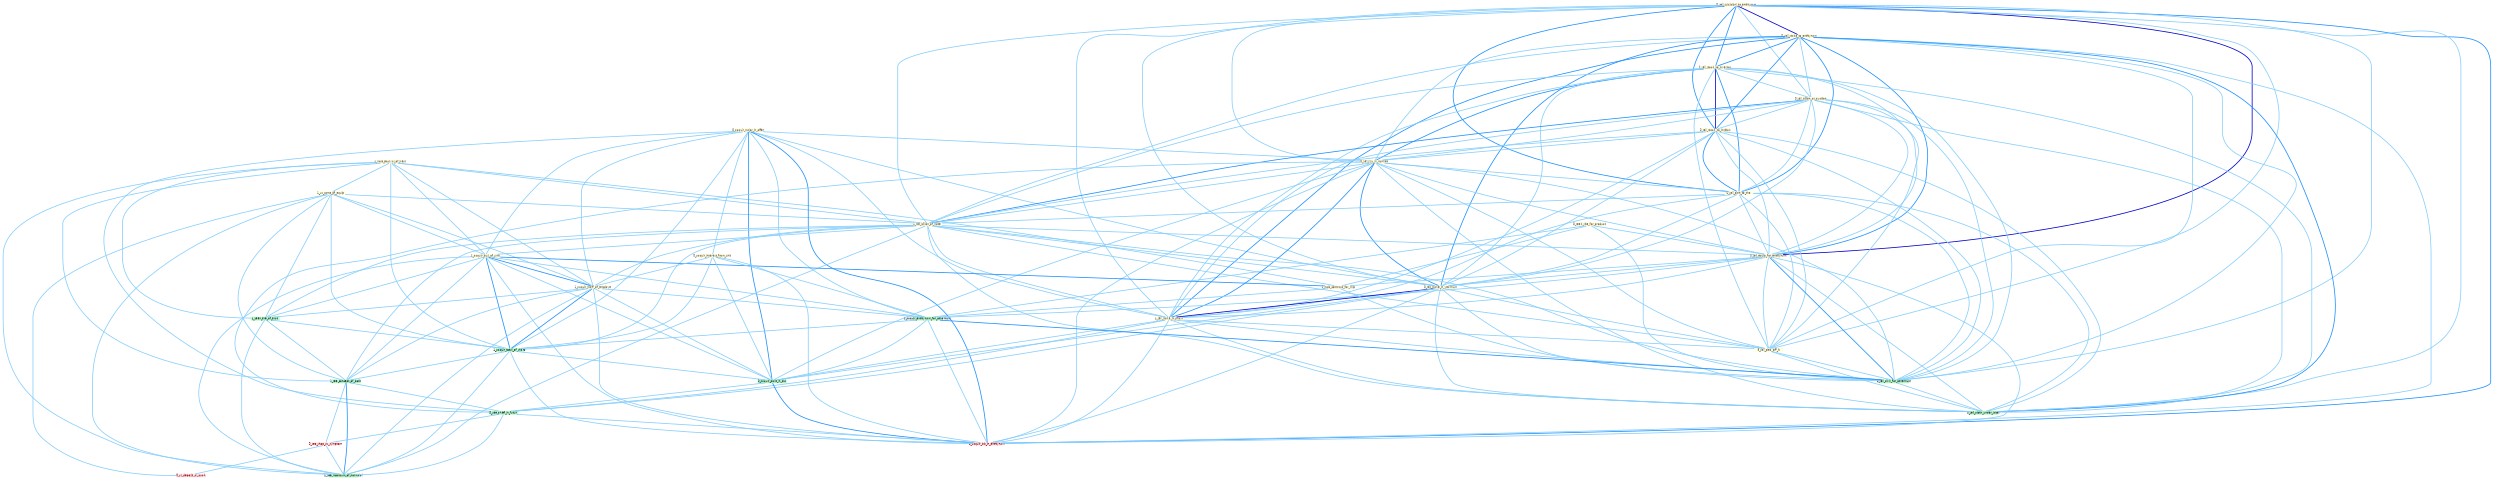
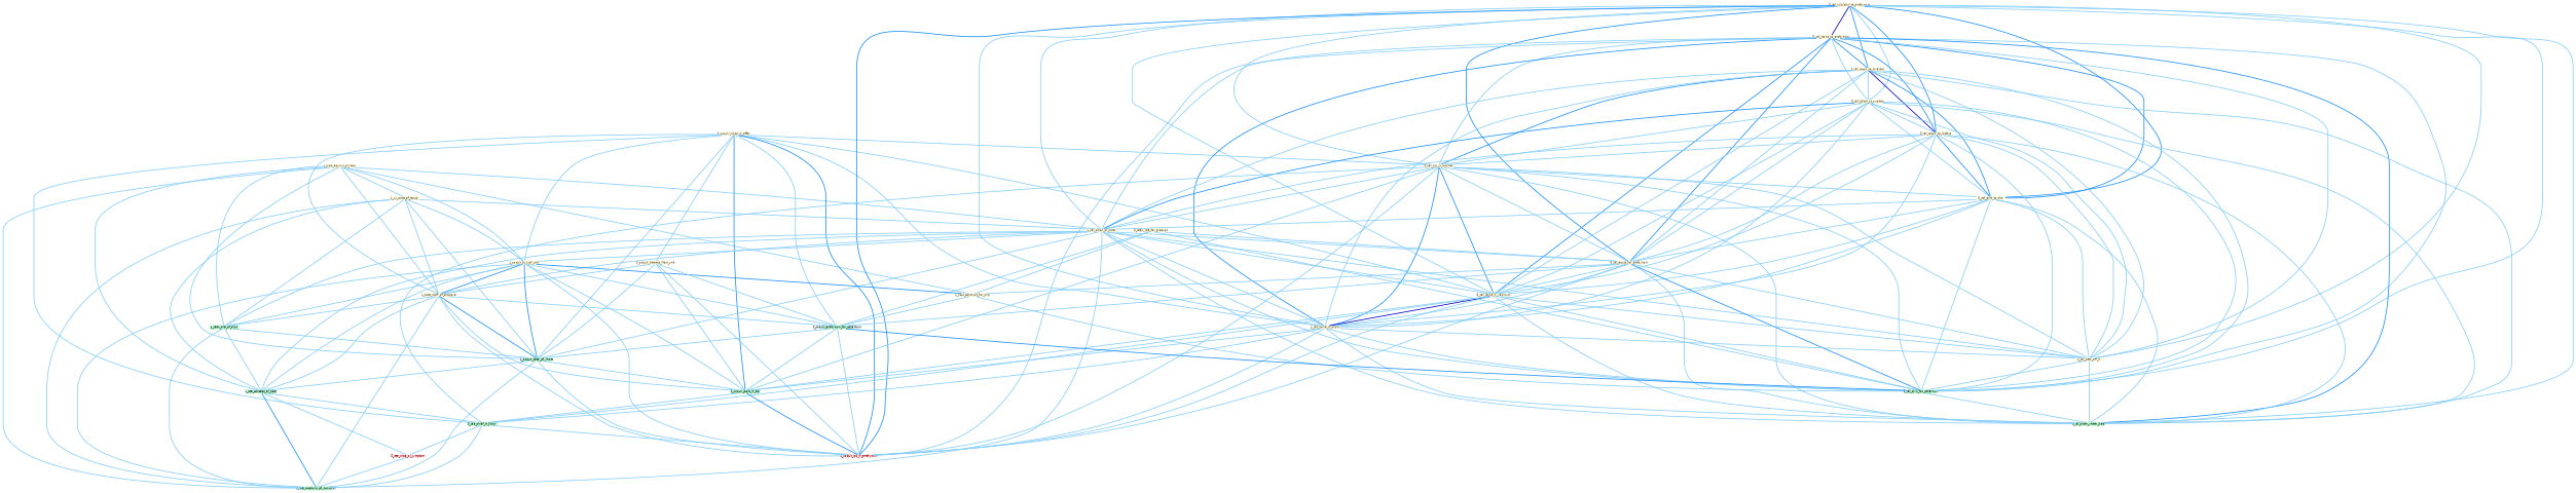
  graph {
    fontname=Lato
    node [color="#ffffe0" fixedsize=true fontcolor="#8b7d6b" fontname=Lato fontsize=4 shape=polygon style=filled]
    edge [color="#87cefa" fontname=Lato w=1]
    "1_hold_equival_of_hear " [height=.06 width=.5]
    "1_us_some_of_equip " [height=.06 width=.5]
    "0_seek_site_for_product " [height=.06 width=.5]
    "0_acquir_major_in_offer " [height=.06 width=.5]
    "0_sell_subsidiari_to_entitynam " [height=.06 width=.5]
    "0_sell_stake_to_entitynam " [height=.06 width=.5]
    "0_sell_stock_to_investor " [height=.06 width=.5]
    "0_sell_billion_at_auction " [height=.06 width=.5]
    "0_sell_stock_to_institut " [height=.06 width=.5]
    "0_sell_issu_in_market " [height=.06 width=.5]
    "0_sell_part_to_the " [height=.06 width=.5]
    "1_sell_billion_of_note " [height=.06 width=.5]
    "0_sell_equip_for_entitynam " [height=.06 width=.5]
    "0_sell_stake_in_yearnum " [height=.06 width=.5]
    "1_acquir_busi_of_unit " [height=.06 width=.5]
    "1_hold_contract_for_ship " [height=.06 width=.5]
    "0_acquir_interest_from_unit " [height=.06 width=.5]
    "1_sell_stake_in_chain " [height=.06 width=.5]
-   "1_sell_piec_off_it " [height=.06 width=.5 label="5_sell_piec_off_it"]
-   "1_acquir_staff_of_employe " [height=.06 width=.5]
+   "1_sell_piec_off_it " [height=.06 width=.5]
+   "1_acquir_staff_of_employe " [height=.06 width=.5 label="1_note_staff_of_employe"]
    "0_see_shop_as_symptom " [color="#fff0f5" fontcolor="#b22222" height=.06 width=.5]
    "1_acquir_lab_in_entitynam " [color="#fff0f5" fontcolor="#b22222" height=.06 width=.5]
-   "0_us_deposit_as_cach " [color="#fff0f5" fontcolor="#b22222" height=.06 width=.5]
    "1_seen_the_of_that " [color="#BDFCC9" fontcolor="#2f4f4f" height=.06 width=.5]
    "1_acquir_total_of_share " [color="#BDFCC9" fontcolor="#2f4f4f" height=.06 width=.5]
    "1_see_concept_of_both " [color="#BDFCC9" fontcolor="#2f4f4f" height=.06 width=.5]
    "1_see_modicum_of_normalci " [color="#BDFCC9" fontcolor="#2f4f4f" height=.06 width=.5]
    "0_acquir_entitynam_for_othernum " [color="#BDFCC9" fontcolor="#2f4f4f" height=.06 width=.5]
    "0_sell_divis_for_othernum " [color="#BDFCC9" fontcolor="#2f4f4f" height=.06 width=.5]
    "0_acquir_posit_in_bid " [color="#BDFCC9" fontcolor="#2f4f4f" height=.06 width=.5]
    "0_see_chief_in_futur " [color="#BDFCC9" fontcolor="#2f4f4f" height=.06 width=.5]
    "0_sell_cloth_under_label " [color="#BDFCC9" fontcolor="#2f4f4f" height=.06 width=.5]
    subgraph sub_1 {
      "1_hold_equival_of_hear "
      "1_us_some_of_equip "
      "0_seek_site_for_product "
      "0_acquir_major_in_offer "
      "0_sell_subsidiari_to_entitynam "
      "0_sell_stake_to_entitynam "
      "0_sell_stock_to_investor "
      "0_sell_billion_at_auction "
      "0_sell_stock_to_institut "
      "0_sell_issu_in_market "
      "0_sell_part_to_the "
      "1_sell_billion_of_note "
      "0_sell_equip_for_entitynam "
      "0_sell_stake_in_yearnum "
      "1_acquir_busi_of_unit "
      "1_hold_contract_for_ship "
      "0_acquir_interest_from_unit "
      "1_sell_stake_in_chain "
      "1_sell_piec_off_it "
      "1_acquir_staff_of_employe "
    }
    subgraph sub_2 {
      "0_see_shop_as_symptom "
      "1_acquir_lab_in_entitynam "
-     "0_us_deposit_as_cach "
    }
    "1_hold_equival_of_hear " -- "1_us_some_of_equip "
    "1_hold_equival_of_hear " -- "1_sell_billion_of_note "
    "1_hold_equival_of_hear " -- "1_acquir_busi_of_unit "
    "1_hold_equival_of_hear " -- "1_hold_contract_for_ship "
    "1_hold_equival_of_hear " -- "1_acquir_staff_of_employe "
    "1_hold_equival_of_hear " -- "1_seen_the_of_that "
    "1_hold_equival_of_hear " -- "1_acquir_total_of_share "
    "1_hold_equival_of_hear " -- "1_see_concept_of_both "
    "1_hold_equival_of_hear " -- "1_see_modicum_of_normalci "
    "1_us_some_of_equip " -- "1_sell_billion_of_note "
    "1_us_some_of_equip " -- "1_acquir_busi_of_unit "
    "1_us_some_of_equip " -- "1_acquir_staff_of_employe "
-   "1_us_some_of_equip " -- "0_us_deposit_as_cach "
    "1_us_some_of_equip " -- "1_seen_the_of_that "
    "1_us_some_of_equip " -- "1_acquir_total_of_share "
    "1_us_some_of_equip " -- "1_see_concept_of_both "
    "1_us_some_of_equip " -- "1_see_modicum_of_normalci "
    "0_seek_site_for_product " -- "0_sell_equip_for_entitynam "
    "0_seek_site_for_product " -- "1_hold_contract_for_ship "
    "0_seek_site_for_product " -- "0_acquir_entitynam_for_othernum "
    "0_seek_site_for_product " -- "0_sell_divis_for_othernum "
    "0_acquir_major_in_offer " -- "0_sell_issu_in_market "
    "0_acquir_major_in_offer " -- "0_sell_stake_in_yearnum "
    "0_acquir_major_in_offer " -- "1_acquir_busi_of_unit "
    "0_acquir_major_in_offer " -- "0_acquir_interest_from_unit "
    "0_acquir_major_in_offer " -- "1_sell_stake_in_chain "
    "0_acquir_major_in_offer " -- "1_acquir_staff_of_employe "
    "0_acquir_major_in_offer " -- "1_acquir_lab_in_entitynam " [color="#1e90ff" w=2]
    "0_acquir_major_in_offer " -- "1_acquir_total_of_share "
    "0_acquir_major_in_offer " -- "0_acquir_entitynam_for_othernum "
    "0_acquir_major_in_offer " -- "0_acquir_posit_in_bid " [color="#1e90ff" w=2]
    "0_acquir_major_in_offer " -- "0_see_chief_in_futur "
    "0_sell_subsidiari_to_entitynam " -- "0_sell_stake_to_entitynam " [color="#0000cd" w=3]
    "0_sell_subsidiari_to_entitynam " -- "0_sell_stock_to_investor " [color="#1e90ff" w=2]
    "0_sell_subsidiari_to_entitynam " -- "0_sell_billion_at_auction "
    "0_sell_subsidiari_to_entitynam " -- "0_sell_stock_to_institut " [color="#1e90ff" w=2]
    "0_sell_subsidiari_to_entitynam " -- "0_sell_issu_in_market "
    "0_sell_subsidiari_to_entitynam " -- "0_sell_part_to_the " [color="#1e90ff" w=2]
    "0_sell_subsidiari_to_entitynam " -- "1_sell_billion_of_note "
-   "0_sell_subsidiari_to_entitynam " -- "0_sell_equip_for_entitynam " [color="#0000cd" w=2]
+   "0_sell_subsidiari_to_entitynam " -- "0_sell_equip_for_entitynam " [color="#1e90ff" w=2]
    "0_sell_subsidiari_to_entitynam " -- "0_sell_stake_in_yearnum "
    "0_sell_subsidiari_to_entitynam " -- "1_sell_stake_in_chain "
    "0_sell_subsidiari_to_entitynam " -- "1_sell_piec_off_it "
    "0_sell_subsidiari_to_entitynam " -- "1_acquir_lab_in_entitynam " [color="#1e90ff"]
    "0_sell_subsidiari_to_entitynam " -- "0_sell_divis_for_othernum "
    "0_sell_subsidiari_to_entitynam " -- "0_sell_cloth_under_label "
    "0_sell_stake_to_entitynam " -- "0_sell_stock_to_investor " [color="#1e90ff" w=2]
    "0_sell_stake_to_entitynam " -- "0_sell_billion_at_auction "
    "0_sell_stake_to_entitynam " -- "0_sell_stock_to_institut " [color="#1e90ff" w=2]
    "0_sell_stake_to_entitynam " -- "0_sell_issu_in_market "
    "0_sell_stake_to_entitynam " -- "0_sell_part_to_the " [color="#1e90ff" w=2]
    "0_sell_stake_to_entitynam " -- "1_sell_billion_of_note "
    "0_sell_stake_to_entitynam " -- "0_sell_equip_for_entitynam " [color="#1e90ff" w=2]
    "0_sell_stake_to_entitynam " -- "0_sell_stake_in_yearnum " [color="#1e90ff" w=2]
    "0_sell_stake_to_entitynam " -- "1_sell_stake_in_chain " [color="#1e90ff" w=2]
    "0_sell_stake_to_entitynam " -- "1_sell_piec_off_it "
    "0_sell_stake_to_entitynam " -- "1_acquir_lab_in_entitynam "
    "0_sell_stake_to_entitynam " -- "0_sell_divis_for_othernum "
    "0_sell_stake_to_entitynam " -- "0_sell_cloth_under_label " [color="#1e90ff"]
    "0_sell_stock_to_investor " -- "0_sell_billion_at_auction "
    "0_sell_stock_to_investor " -- "0_sell_stock_to_institut " [color="#0000cd" w=3]
    "0_sell_stock_to_investor " -- "0_sell_issu_in_market " [color="#1e90ff"]
    "0_sell_stock_to_investor " -- "0_sell_part_to_the " [color="#1e90ff" w=2]
    "0_sell_stock_to_investor " -- "1_sell_billion_of_note "
    "0_sell_stock_to_investor " -- "0_sell_equip_for_entitynam "
    "0_sell_stock_to_investor " -- "0_sell_stake_in_yearnum "
    "0_sell_stock_to_investor " -- "1_sell_stake_in_chain "
    "0_sell_stock_to_investor " -- "1_sell_piec_off_it "
    "0_sell_stock_to_investor " -- "0_sell_divis_for_othernum "
    "0_sell_stock_to_investor " -- "0_sell_cloth_under_label "
    "0_sell_billion_at_auction " -- "0_sell_stock_to_institut "
    "0_sell_billion_at_auction " -- "0_sell_issu_in_market "
    "0_sell_billion_at_auction " -- "0_sell_part_to_the "
    "0_sell_billion_at_auction " -- "1_sell_billion_of_note " [color="#1e90ff" w=2]
    "0_sell_billion_at_auction " -- "0_sell_equip_for_entitynam "
    "0_sell_billion_at_auction " -- "0_sell_stake_in_yearnum "
    "0_sell_billion_at_auction " -- "1_sell_stake_in_chain "
    "0_sell_billion_at_auction " -- "1_sell_piec_off_it "
    "0_sell_billion_at_auction " -- "0_sell_divis_for_othernum "
    "0_sell_billion_at_auction " -- "0_sell_cloth_under_label "
    "0_sell_stock_to_institut " -- "0_sell_issu_in_market "
    "0_sell_stock_to_institut " -- "0_sell_part_to_the " [color="#1e90ff" w=2]
    "0_sell_stock_to_institut " -- "1_sell_billion_of_note "
    "0_sell_stock_to_institut " -- "0_sell_equip_for_entitynam "
    "0_sell_stock_to_institut " -- "0_sell_stake_in_yearnum "
    "0_sell_stock_to_institut " -- "1_sell_stake_in_chain "
    "0_sell_stock_to_institut " -- "1_sell_piec_off_it "
    "0_sell_stock_to_institut " -- "0_sell_divis_for_othernum "
    "0_sell_stock_to_institut " -- "0_sell_cloth_under_label "
    "0_sell_issu_in_market " -- "0_sell_part_to_the "
    "0_sell_issu_in_market " -- "1_sell_billion_of_note "
    "0_sell_issu_in_market " -- "0_sell_equip_for_entitynam "
    "0_sell_issu_in_market " -- "0_sell_stake_in_yearnum " [color="#1e90ff" w=2]
    "0_sell_issu_in_market " -- "1_sell_stake_in_chain " [color="#1e90ff" w=2]
    "0_sell_issu_in_market " -- "1_sell_piec_off_it "
    "0_sell_issu_in_market " -- "1_acquir_lab_in_entitynam "
    "0_sell_issu_in_market " -- "0_sell_divis_for_othernum "
    "0_sell_issu_in_market " -- "0_acquir_posit_in_bid "
    "0_sell_issu_in_market " -- "0_see_chief_in_futur "
    "0_sell_issu_in_market " -- "0_sell_cloth_under_label "
    "0_sell_part_to_the " -- "1_sell_billion_of_note "
    "0_sell_part_to_the " -- "0_sell_equip_for_entitynam "
    "0_sell_part_to_the " -- "0_sell_stake_in_yearnum "
    "0_sell_part_to_the " -- "1_sell_stake_in_chain "
    "0_sell_part_to_the " -- "1_sell_piec_off_it "
    "0_sell_part_to_the " -- "0_sell_divis_for_othernum "
    "0_sell_part_to_the " -- "0_sell_cloth_under_label "
    "1_sell_billion_of_note " -- "0_sell_equip_for_entitynam "
    "1_sell_billion_of_note " -- "0_sell_stake_in_yearnum "
    "1_sell_billion_of_note " -- "1_acquir_busi_of_unit "
    "1_sell_billion_of_note " -- "1_sell_stake_in_chain "
    "1_sell_billion_of_note " -- "1_sell_piec_off_it "
    "1_sell_billion_of_note " -- "1_acquir_staff_of_employe "
    "1_sell_billion_of_note " -- "1_seen_the_of_that "
    "1_sell_billion_of_note " -- "1_acquir_total_of_share "
    "1_sell_billion_of_note " -- "1_see_concept_of_both "
    "1_sell_billion_of_note " -- "1_see_modicum_of_normalci "
    "1_sell_billion_of_note " -- "0_sell_divis_for_othernum "
    "1_sell_billion_of_note " -- "0_sell_cloth_under_label "
    "0_sell_equip_for_entitynam " -- "0_sell_stake_in_yearnum "
    "0_sell_equip_for_entitynam " -- "1_hold_contract_for_ship "
    "0_sell_equip_for_entitynam " -- "1_sell_stake_in_chain "
    "0_sell_equip_for_entitynam " -- "1_sell_piec_off_it "
    "0_sell_equip_for_entitynam " -- "1_acquir_lab_in_entitynam "
    "0_sell_equip_for_entitynam " -- "0_acquir_entitynam_for_othernum "
    "0_sell_equip_for_entitynam " -- "0_sell_divis_for_othernum " [color="#1e90ff" w=2]
    "0_sell_equip_for_entitynam " -- "0_sell_cloth_under_label "
    "0_sell_stake_in_yearnum " -- "1_sell_stake_in_chain " [color="#0000cd" w=3]
    "0_sell_stake_in_yearnum " -- "1_sell_piec_off_it "
    "0_sell_stake_in_yearnum " -- "1_acquir_lab_in_entitynam "
    "0_sell_stake_in_yearnum " -- "0_sell_divis_for_othernum "
    "0_sell_stake_in_yearnum " -- "0_acquir_posit_in_bid "
    "0_sell_stake_in_yearnum " -- "0_see_chief_in_futur "
    "0_sell_stake_in_yearnum " -- "0_sell_cloth_under_label "
    "1_acquir_busi_of_unit " -- "1_hold_contract_for_ship " [color="#1e90ff" w=2]
    "1_acquir_busi_of_unit " -- "1_acquir_staff_of_employe " [color="#1e90ff" w=2]
    "1_acquir_busi_of_unit " -- "1_acquir_lab_in_entitynam "
    "1_acquir_busi_of_unit " -- "1_seen_the_of_that "
    "1_acquir_busi_of_unit " -- "1_acquir_total_of_share " [color="#1e90ff" w=2]
    "1_acquir_busi_of_unit " -- "1_see_concept_of_both "
    "1_acquir_busi_of_unit " -- "1_see_modicum_of_normalci "
    "1_acquir_busi_of_unit " -- "0_acquir_entitynam_for_othernum "
    "1_acquir_busi_of_unit " -- "0_acquir_posit_in_bid "
    "1_hold_contract_for_ship " -- "0_acquir_entitynam_for_othernum "
    "1_hold_contract_for_ship " -- "0_sell_divis_for_othernum "
    "0_acquir_interest_from_unit " -- "1_acquir_staff_of_employe "
    "0_acquir_interest_from_unit " -- "1_acquir_lab_in_entitynam "
    "0_acquir_interest_from_unit " -- "1_acquir_total_of_share "
    "0_acquir_interest_from_unit " -- "0_acquir_entitynam_for_othernum "
    "0_acquir_interest_from_unit " -- "0_acquir_posit_in_bid "
    "1_sell_stake_in_chain " -- "1_sell_piec_off_it "
    "1_sell_stake_in_chain " -- "1_acquir_lab_in_entitynam "
    "1_sell_stake_in_chain " -- "0_sell_divis_for_othernum "
    "1_sell_stake_in_chain " -- "0_acquir_posit_in_bid "
    "1_sell_stake_in_chain " -- "0_see_chief_in_futur "
    "1_sell_stake_in_chain " -- "0_sell_cloth_under_label "
    "1_sell_piec_off_it " -- "0_sell_divis_for_othernum "
    "1_sell_piec_off_it " -- "0_sell_cloth_under_label "
    "1_acquir_staff_of_employe " -- "1_acquir_lab_in_entitynam "
    "1_acquir_staff_of_employe " -- "1_seen_the_of_that "
    "1_acquir_staff_of_employe " -- "1_acquir_total_of_share " [color="#1e90ff" w=2]
    "1_acquir_staff_of_employe " -- "1_see_concept_of_both "
    "1_acquir_staff_of_employe " -- "1_see_modicum_of_normalci "
    "1_acquir_staff_of_employe " -- "0_acquir_entitynam_for_othernum "
    "1_acquir_staff_of_employe " -- "0_acquir_posit_in_bid "
-   "0_see_shop_as_symptom " -- "0_us_deposit_as_cach "
    "0_see_shop_as_symptom " -- "1_see_modicum_of_normalci "
    "1_seen_the_of_that " -- "1_acquir_total_of_share "
    "1_seen_the_of_that " -- "1_see_concept_of_both "
    "1_seen_the_of_that " -- "1_see_modicum_of_normalci "
    "1_acquir_total_of_share " -- "1_acquir_lab_in_entitynam "
    "1_acquir_total_of_share " -- "1_see_concept_of_both "
    "1_acquir_total_of_share " -- "1_see_modicum_of_normalci "
    "1_acquir_total_of_share " -- "0_acquir_posit_in_bid "
    "1_see_concept_of_both " -- "0_see_shop_as_symptom "
    "1_see_concept_of_both " -- "1_see_modicum_of_normalci " [color="#1e90ff" w=2]
    "1_see_concept_of_both " -- "0_see_chief_in_futur "
    "0_acquir_entitynam_for_othernum " -- "1_acquir_lab_in_entitynam "
    "0_acquir_entitynam_for_othernum " -- "1_acquir_total_of_share "
    "0_acquir_entitynam_for_othernum " -- "0_sell_divis_for_othernum " [color="#1e90ff" w=2]
    "0_acquir_entitynam_for_othernum " -- "0_acquir_posit_in_bid "
    "0_sell_divis_for_othernum " -- "0_sell_cloth_under_label "
    "0_acquir_posit_in_bid " -- "1_acquir_lab_in_entitynam " [color="#1e90ff" w=2]
    "0_acquir_posit_in_bid " -- "0_see_chief_in_futur "
    "0_see_chief_in_futur " -- "0_see_shop_as_symptom "
    "0_see_chief_in_futur " -- "1_acquir_lab_in_entitynam "
    "0_see_chief_in_futur " -- "1_see_modicum_of_normalci "
  }
